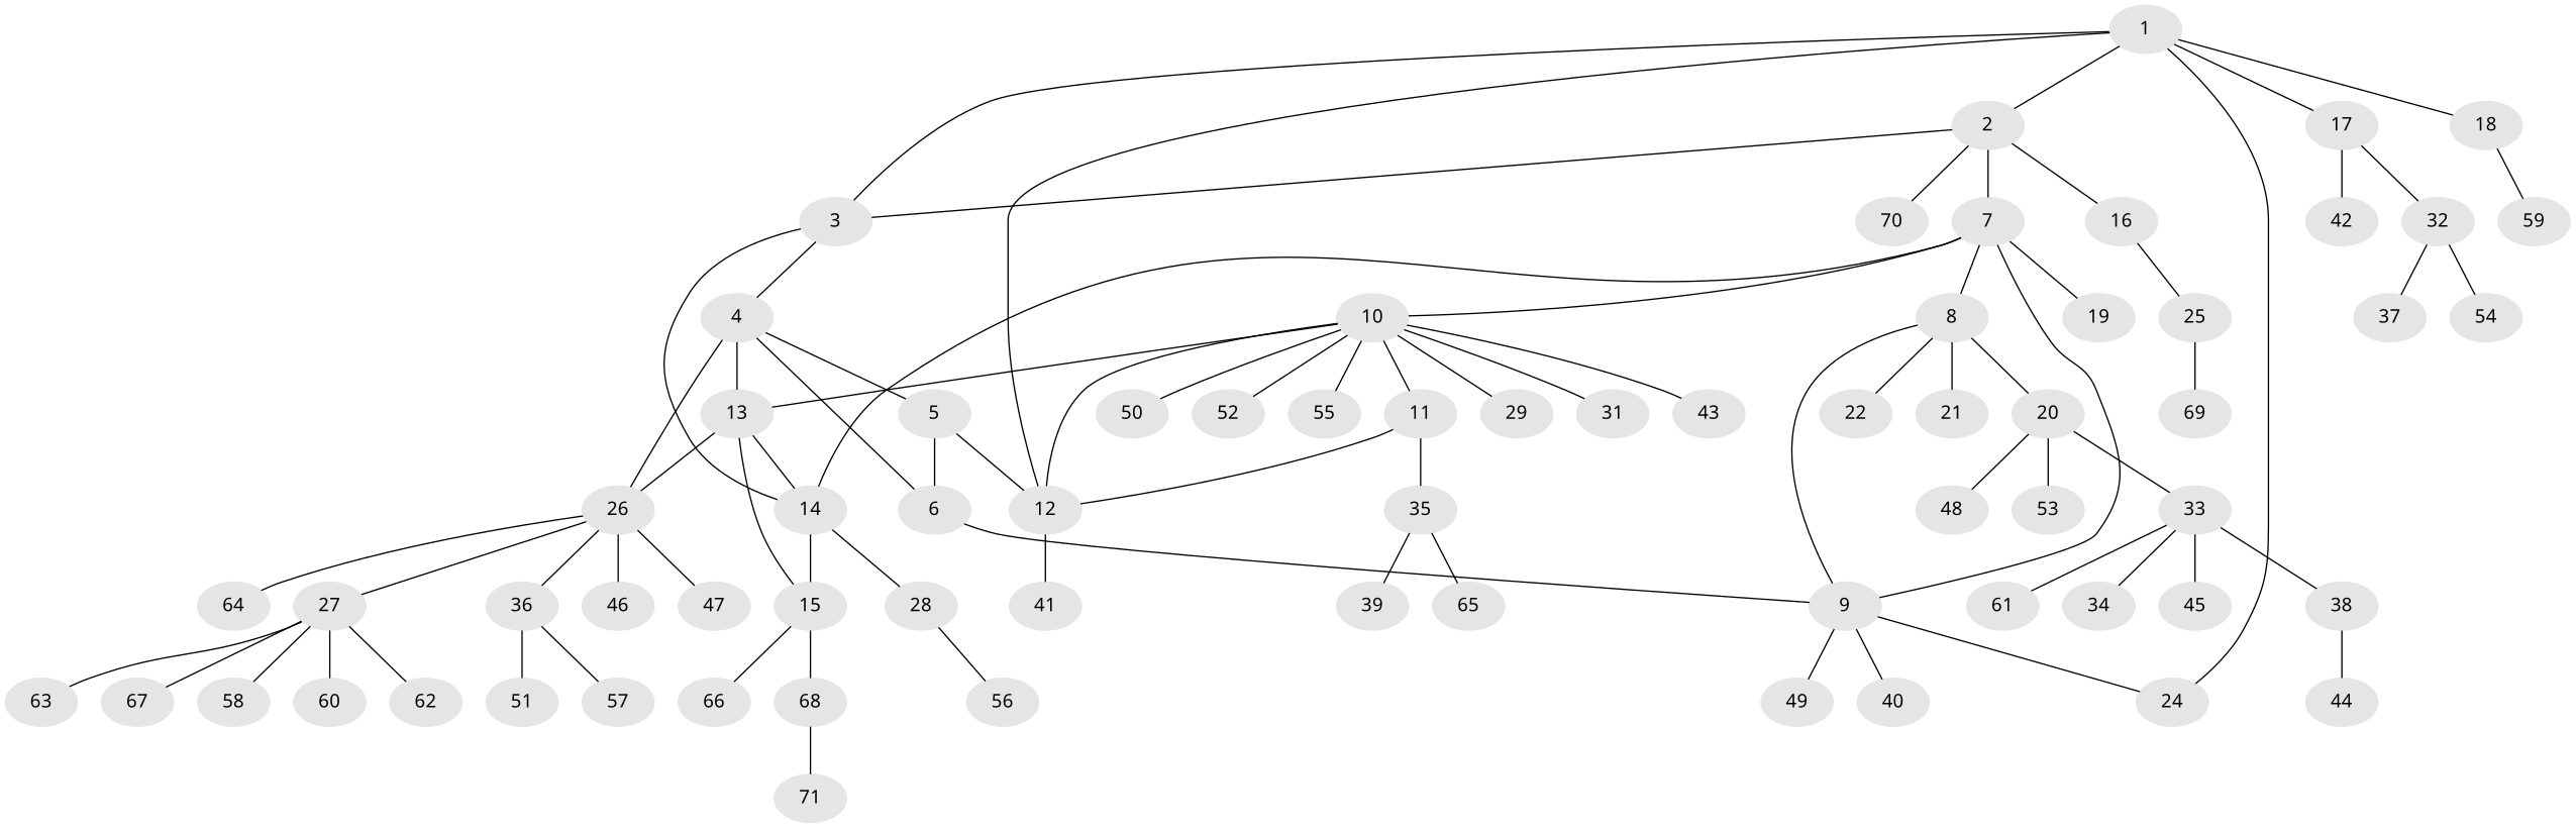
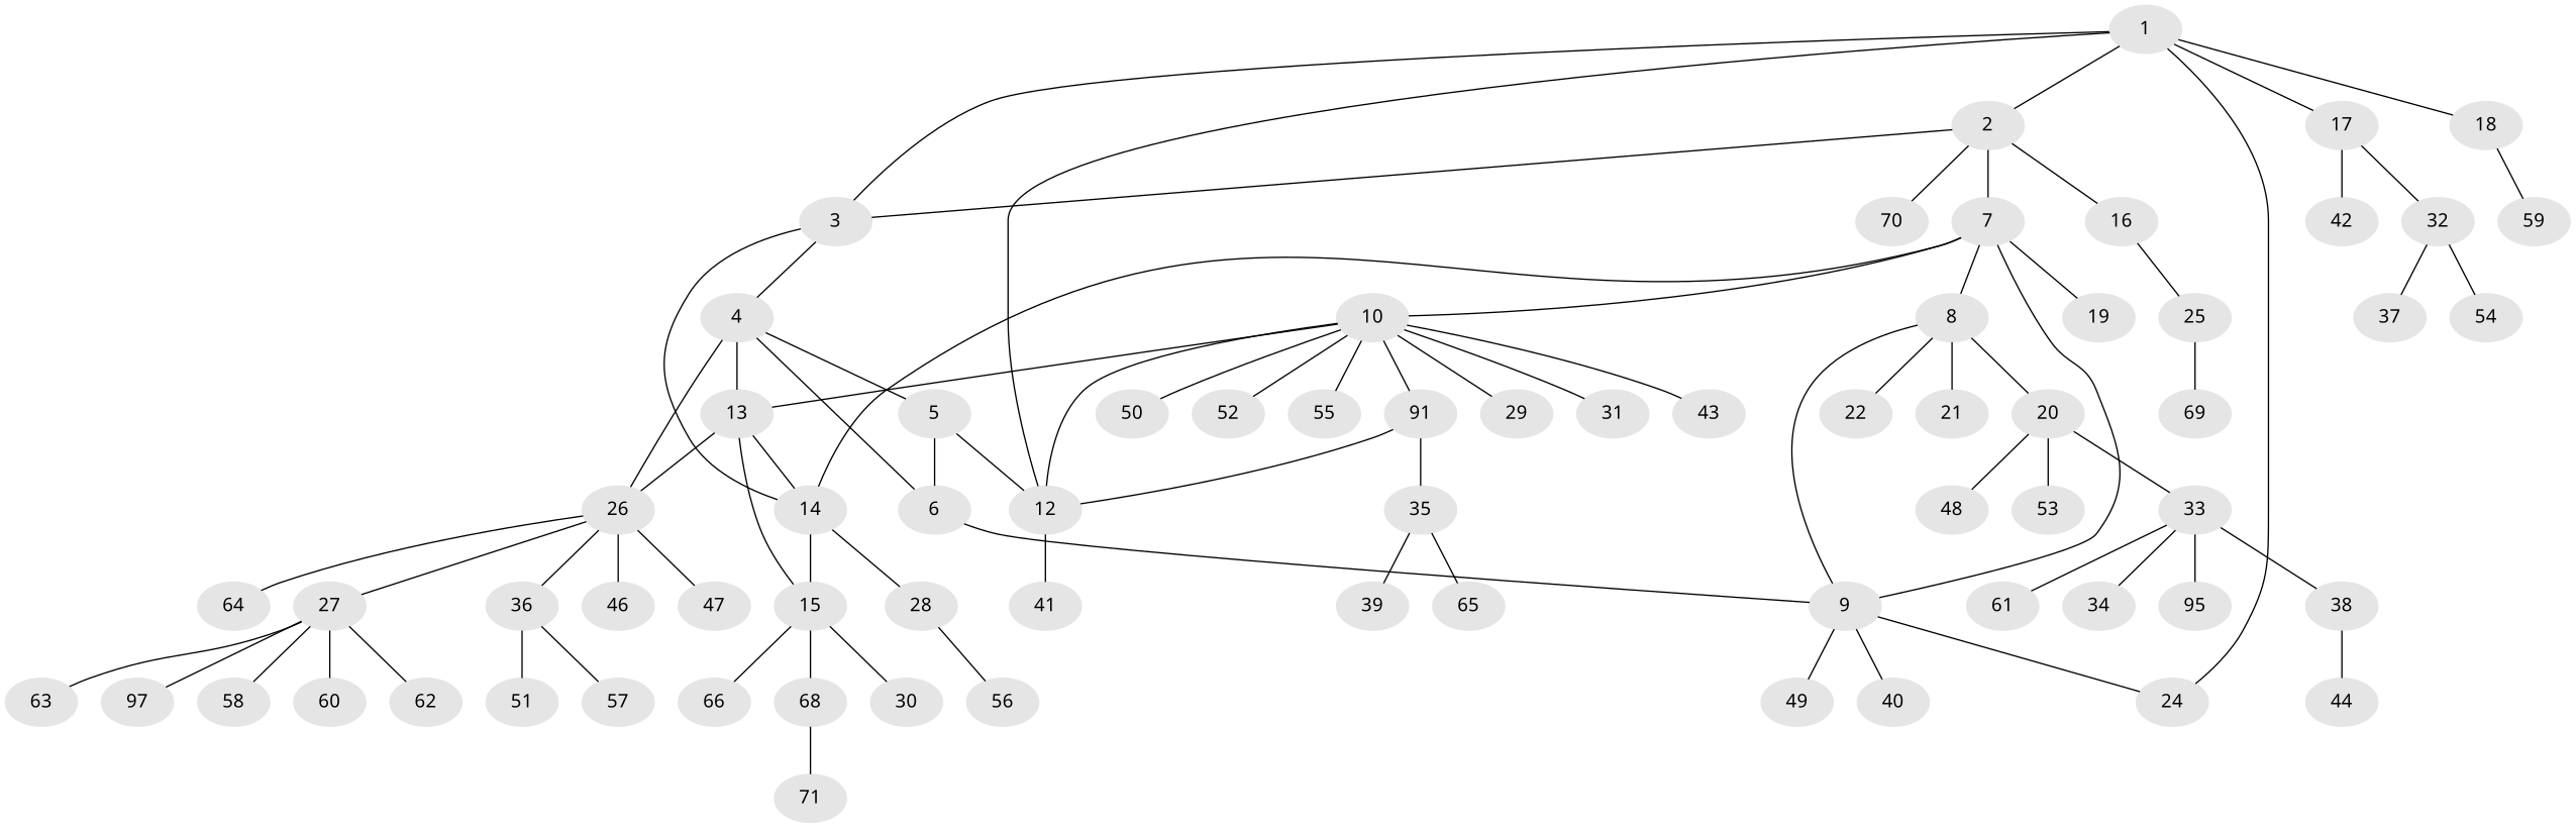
  graph {
    fontname="Noto Sans"
    node [color=gray90 fontname="Noto Sans" style=filled]
    edge [fontname="Noto Sans"]
    1
    2
    3
    12
    17
    18
    24
    7
    16
    70
    4
    14
    41
    32
    42
    59
    9
    8
    10
    19
    25
    5
    6
    13
    26
    15
    28
    27
    36
    46
    47
    64
    40
    49
    20
    21
    22
-   11
+   11 [label=91]
    29
    31
    43
    50
    52
    55
    33
    48
    53
    35
    39
    65
+   30
    66
    68
    56
    71
    69
    37
    54
    34
    38
-   45
+   45 [label=95]
    61
    58
    60
    62
    63
-   67
+   67 [label=97]
    51
    57
    44
    1 -- 2
    1 -- 3
    1 -- 12
    1 -- 17
    1 -- 18
    1 -- 24
    2 -- 3
    2 -- 7
    2 -- 16
    2 -- 70
    3 -- 4
    3 -- 14
    12 -- 41
    17 -- 32
    17 -- 42
    18 -- 59
    7 -- 14
    7 -- 9
    7 -- 8
    7 -- 10
    7 -- 19
    16 -- 25
    4 -- 5
    4 -- 6
    4 -- 13
    4 -- 26
    14 -- 15
    14 -- 28
    32 -- 37
    32 -- 54
    9 -- 24
    9 -- 40
    9 -- 49
    8 -- 9
    8 -- 20
    8 -- 21
    8 -- 22
    10 -- 12
    10 -- 13
    10 -- 11
    10 -- 29
    10 -- 31
    10 -- 43
    10 -- 50
    10 -- 52
    10 -- 55
    25 -- 69
    5 -- 12
    5 -- 6
    6 -- 9
    13 -- 14
    13 -- 26
    13 -- 15
    26 -- 27
    26 -- 36
    26 -- 46
    26 -- 47
    26 -- 64
+   15 -- 30
    15 -- 66
    15 -- 68
    28 -- 56
    27 -- 58
    27 -- 60
    27 -- 62
    27 -- 63
    27 -- 67
    36 -- 51
    36 -- 57
    20 -- 33
    20 -- 48
    20 -- 53
    11 -- 12
    11 -- 35
    33 -- 34
    33 -- 38
    33 -- 45
    33 -- 61
    35 -- 39
    35 -- 65
    68 -- 71
    38 -- 44
  }
